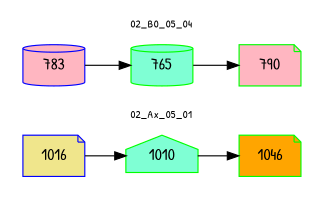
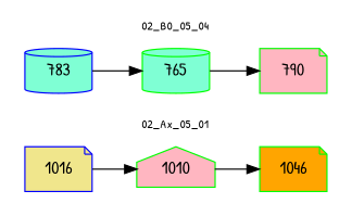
  digraph {
    fontname="Patrick Hand"
    rankdir=LR
    node [color=green fillcolor=lightpink fontname="Patrick Hand" shape=note style=filled]
    edge [color=black fontname="Patrick Hand"]
    n1 [color=blue fillcolor=khaki label=1016]
-   n2 [fillcolor=aquamarine label=1010 shape=house]
+   n2 [label=1010 shape=house]
    n3 [fillcolor=orange label=1046]
-   n4 [color=blue label=783 shape=cylinder]
+   n4 [color=blue fillcolor=aquamarine label=783 shape=cylinder]
    n5 [fillcolor=aquamarine label=765 shape=cylinder]
    n6 [label=790]
    subgraph cluster_1 {
      color=white
      fontsize=10
      label="02_Ax_05_01"
      n1
      n2
      n3
    }
    subgraph cluster_2 {
      color=white
      fontsize=10
      label="02_B0_05_04"
      n4
      n5
      n6
    }
    n1 -> n2
    n2 -> n3
    n4 -> n5
    n5 -> n6
  }
